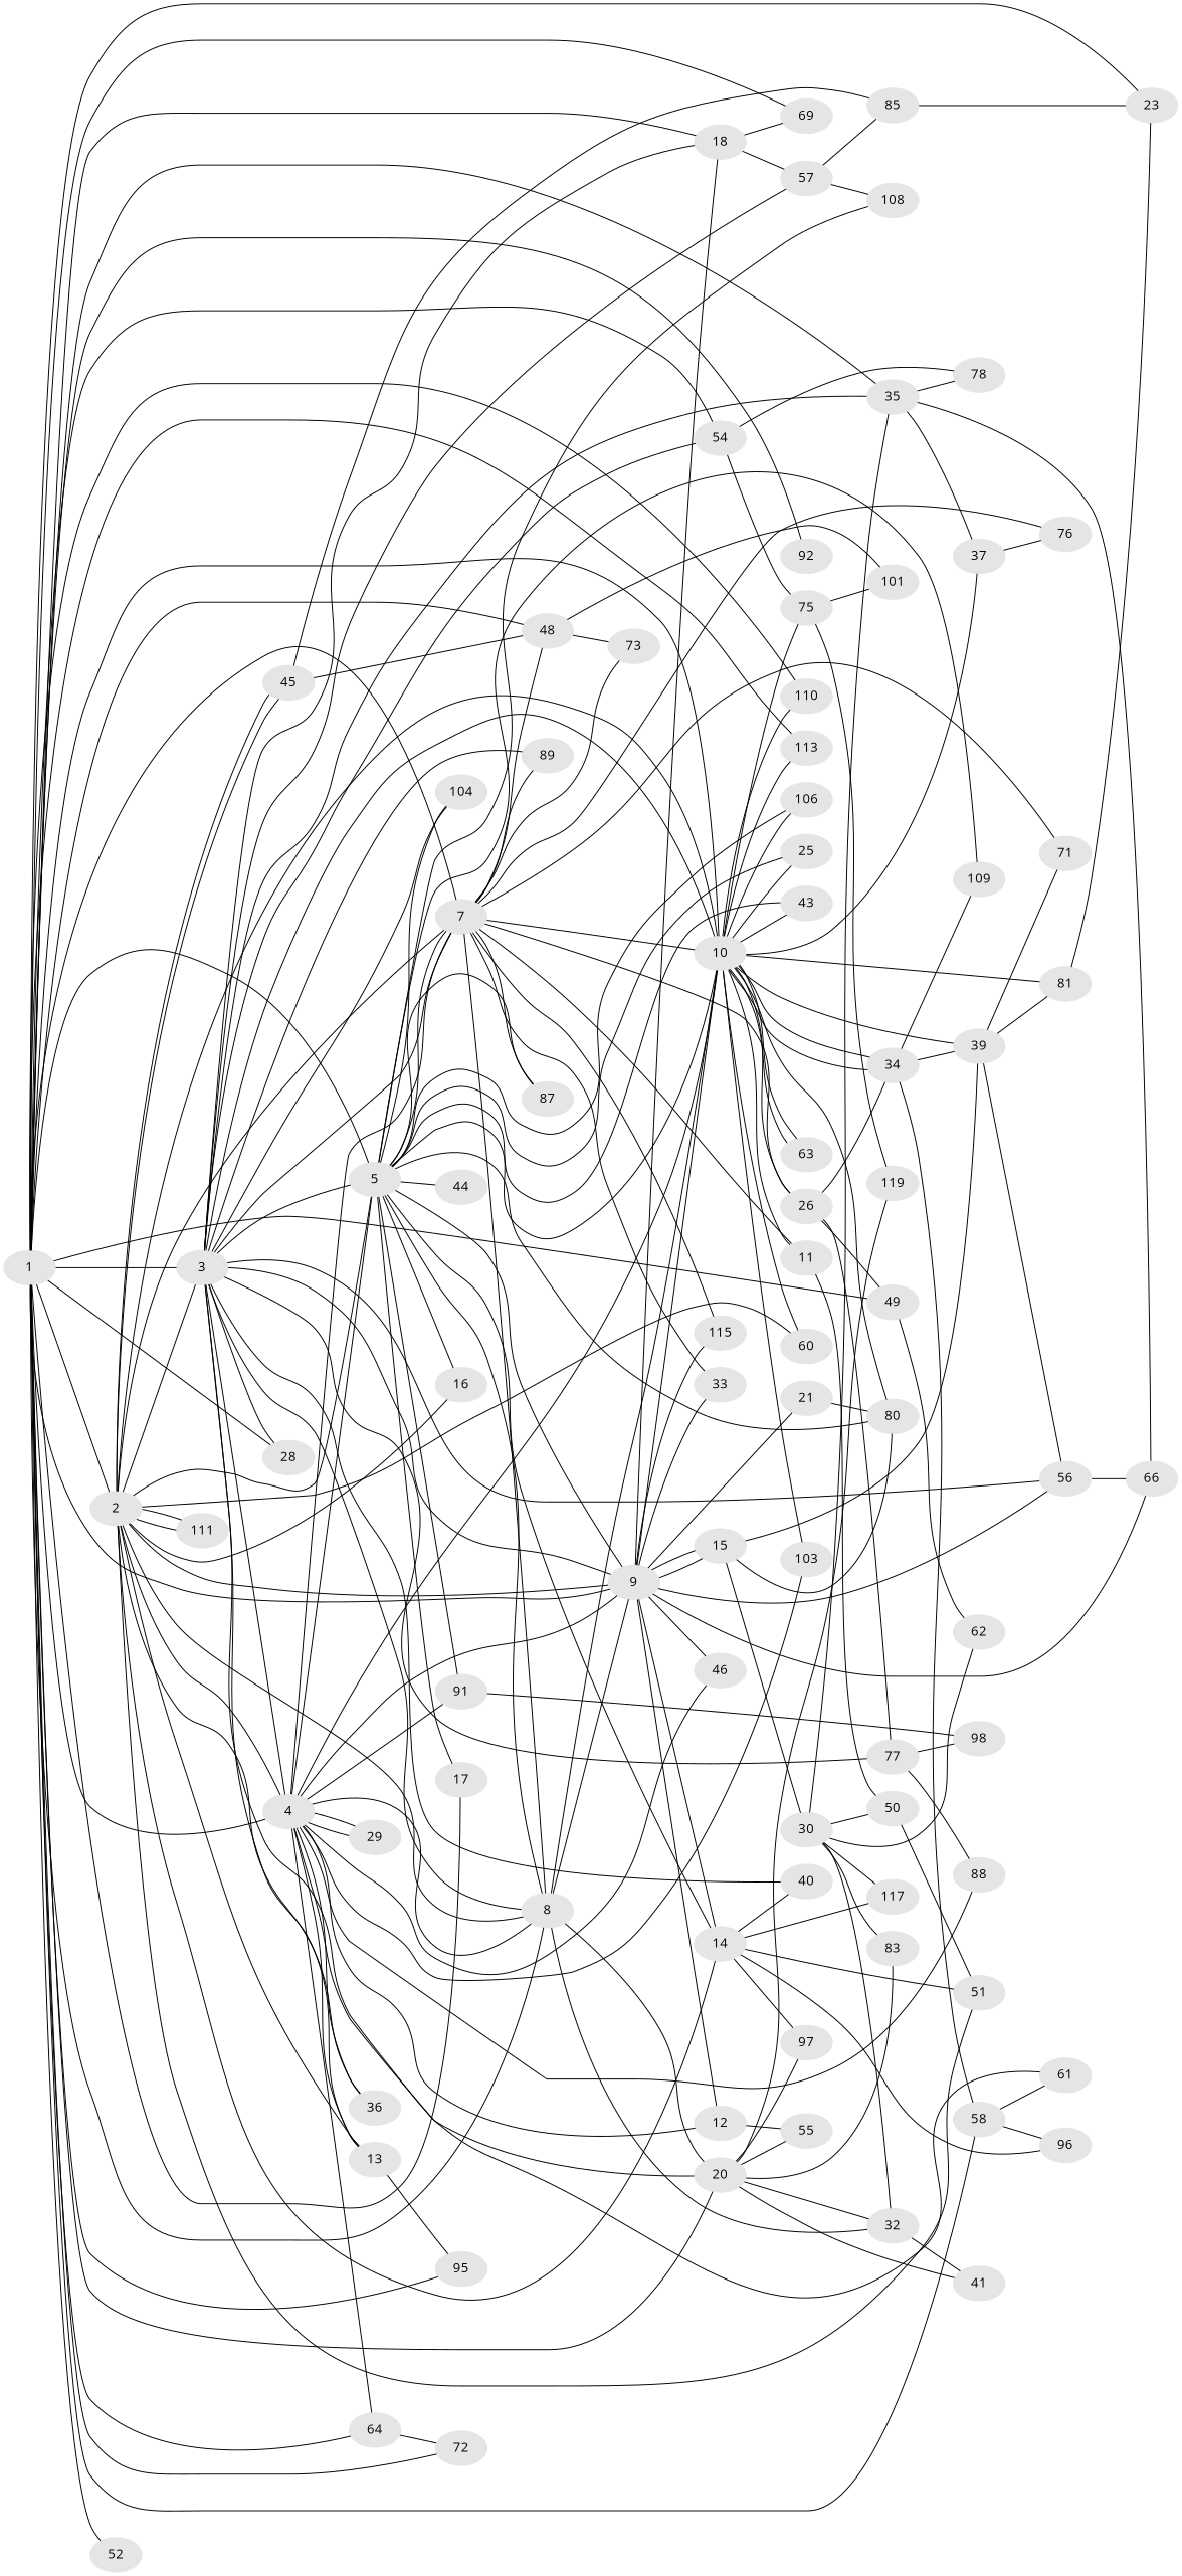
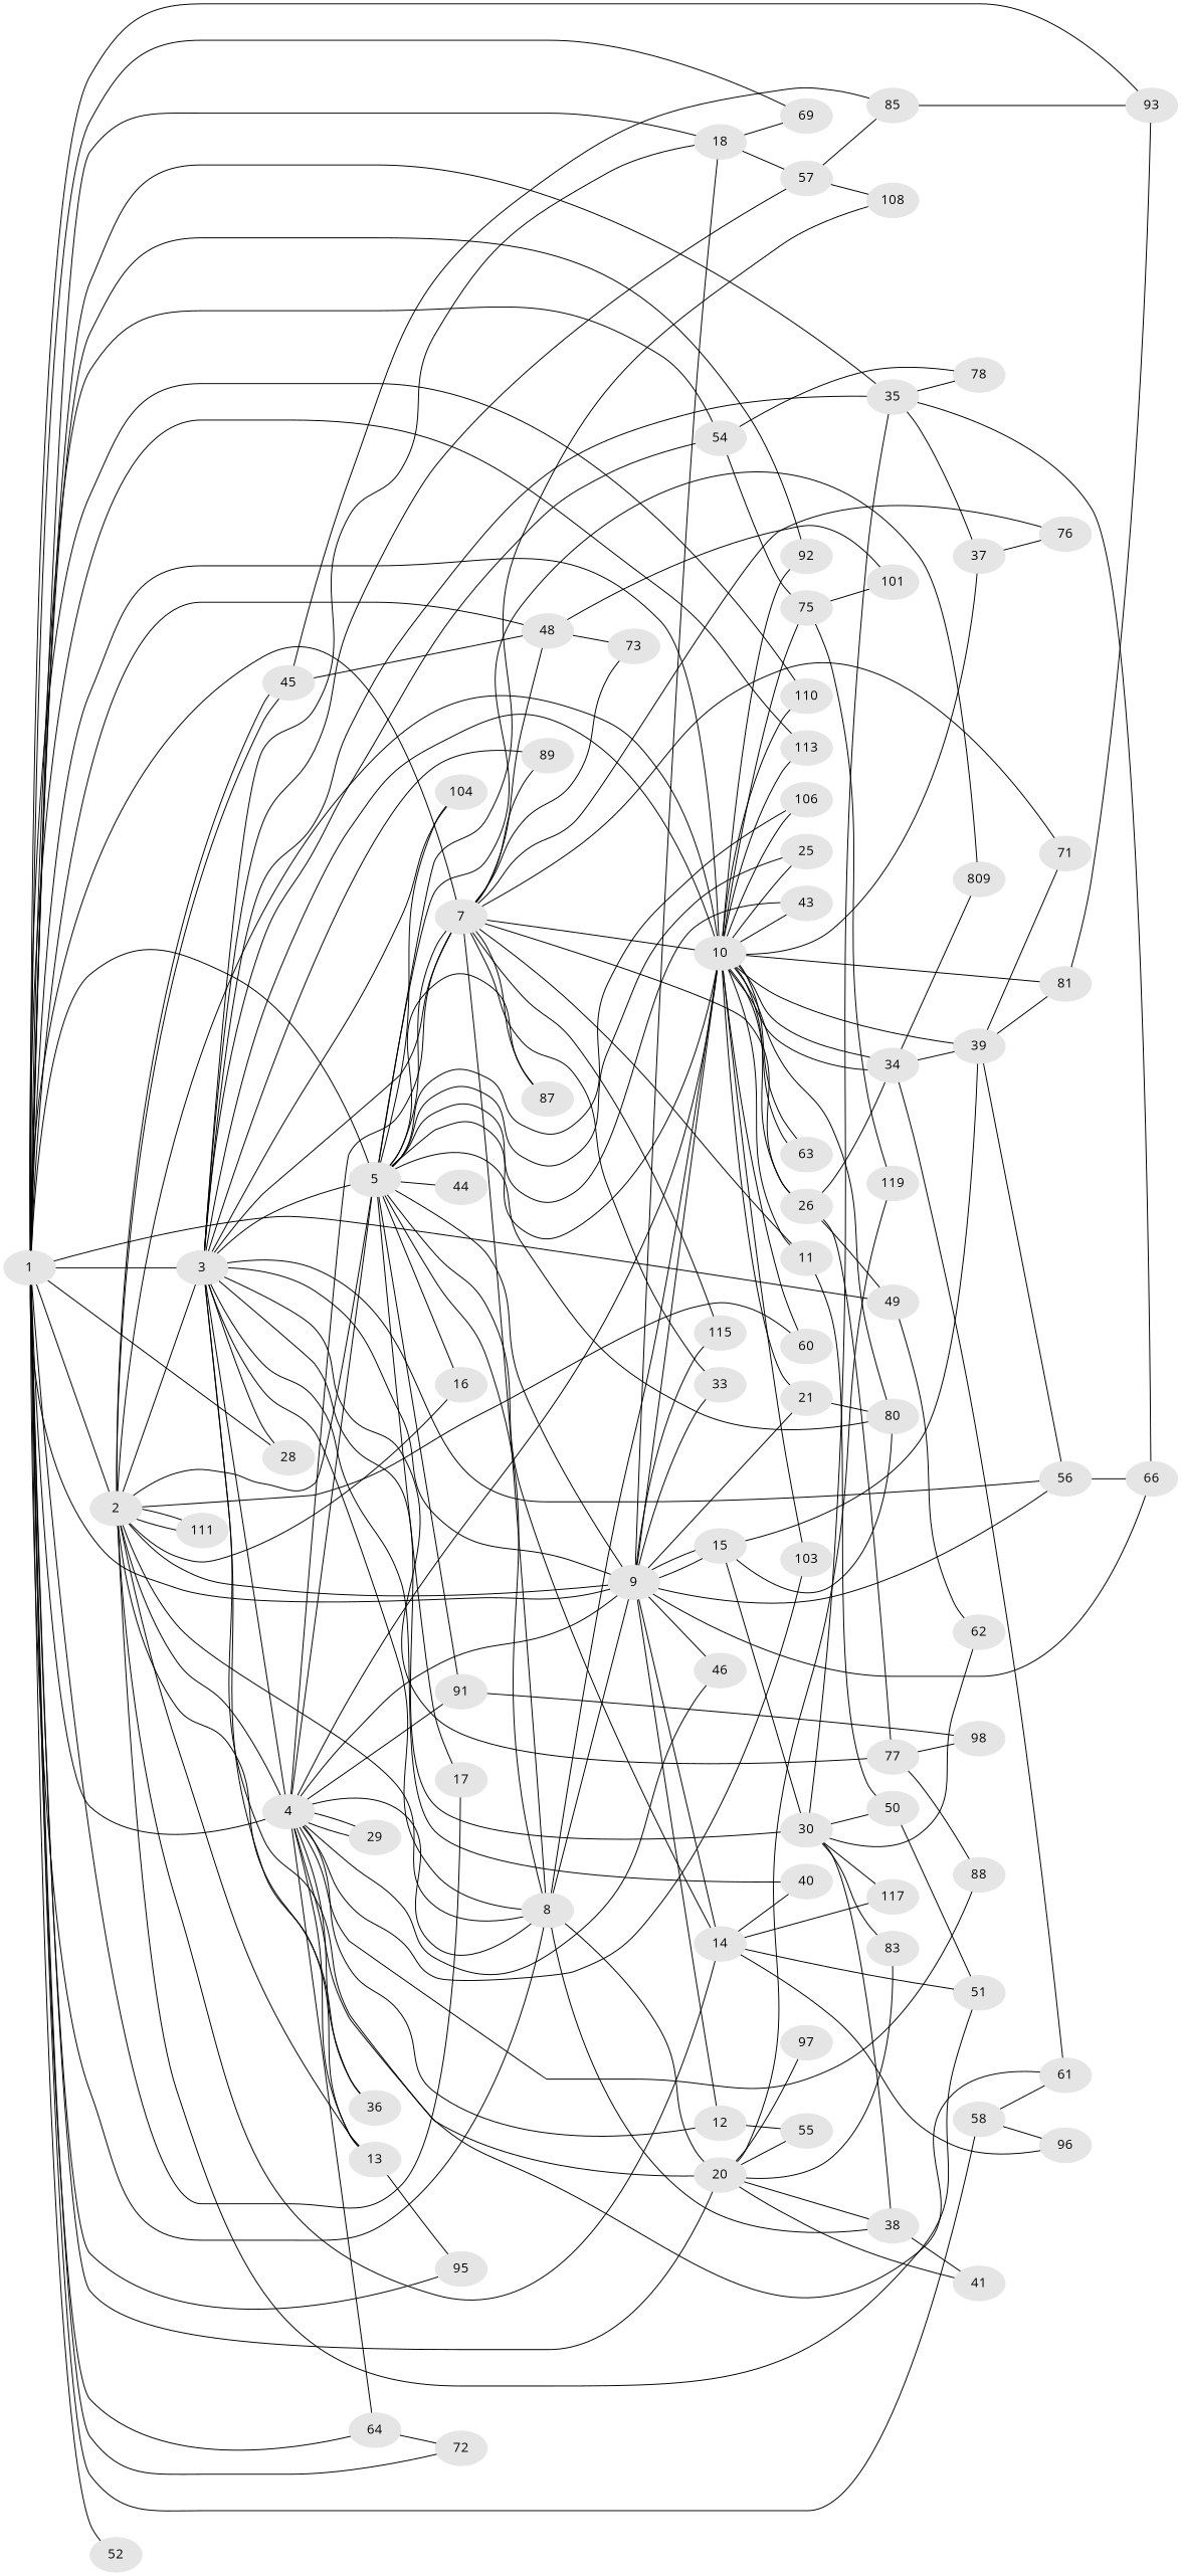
  graph {
    fontname="Open Sans"
    rankdir=LR
    node [color=gray90 fontname="Open Sans" style=filled]
    edge [fontname="Open Sans"]
    1 [super="+6"]
    2 [super="+118"]
    3 [super="+38"]
    4 [super="+22"]
    5 [super="+24"]
    7 [super="+69"]
    8 [super="+40"]
    9 [super="+23"]
    10 [super="+70"]
    17
    18 [super="+19"]
    20 [super="+42"]
    28
    35
    48 [super="+67"]
    49
    52
    54
    58 [super="+79"]
    64
    n21 [label=69]
    72
    92
-   93 [label=23]
+   93
    95
    110
    113
    13 [super="+27"]
    14 [super="+84"]
    16
    36
    45
    51
    60
    111
    30 [super="+47"]
    56 [super="+65"]
    57 [super="+59"]
    77
    89
    n41 [label=40]
    104
    12
    29
    46
    61
    n47 [label=88]
    91
    103
    25
    43 [super="+74"]
    44
    80 [super="+107"]
    87
    106
    108
-   109
+   109 [label=809]
    11
    26 [super="+31"]
    33
    71
    73
    76
    115
-   32 [super="+112"]
+   32 [super="+112" label=38]
    15
    21 [super="+100"]
    66 [super="+105"]
    34 [super="+94"]
    37
    39 [super="+53"]
    63
    75 [super="+88"]
    81 [super="+102"]
    55
    97
    41
    83
    n79 [label=119]
    78
    101
    62
    96
    117
    85
    50
    98
    1 -- 2 [weight=2]
    1 -- 3 [weight=2]
    1 -- 4 [weight=2]
    1 -- 5 [weight=2]
    1 -- 7 [weight=3]
    1 -- 8 [weight=2]
    1 -- 9 [weight=2]
    1 -- 10 [weight=2]
    1 -- 17
    1 -- 18
    1 -- 20
    1 -- 28
    1 -- 35
    1 -- 48
    1 -- 49
    1 -- 52
    1 -- 54
    1 -- 58 [weight=2]
    1 -- 64
    1 -- n21
    1 -- 72
    1 -- 92
    1 -- 93
    1 -- 95
    1 -- 110
    1 -- 113
    2 -- 3 [weight=2]
    2 -- 4
    2 -- 5
-   2 -- 7
    2 -- 8
    2 -- 9
    2 -- 10
    2 -- 13
    2 -- 14
    2 -- 16
    2 -- 36
    2 -- 45
    2 -- 45
    2 -- 51
    2 -- 60
    2 -- 111
    2 -- 111
    3 -- 4
    3 -- 5
    3 -- 7
    3 -- 8 [weight=2]
    3 -- 9
    3 -- 10
    3 -- 18
    3 -- 20
    3 -- 28
    3 -- 35
    3 -- 54
    3 -- 13
+   3 -- 30
    3 -- 56
    3 -- 57 [weight=2]
    3 -- 77
    3 -- 89
    3 -- n41
    3 -- 104
    4 -- 5
    4 -- 7
    4 -- 8
    4 -- 9 [weight=2]
    4 -- 10
    4 -- 64
    4 -- 13
    4 -- 36
    4 -- 12
    4 -- 29
    4 -- 29
    4 -- 46
    4 -- 61
    4 -- n47
    4 -- 91
    4 -- 103
    5 -- 7 [weight=2]
    5 -- 8
    5 -- 9
    5 -- 10
    5 -- 17
    5 -- 14
    5 -- 16
    5 -- 104
    5 -- 91
    5 -- 25
    5 -- 43 [weight=2]
    5 -- 44 [weight=2]
    5 -- 80
    5 -- 87
    5 -- 106
    5 -- 108
    5 -- 109
    7 -- 8
    7 -- 10 [weight=2]
    7 -- 48
    7 -- 89
    7 -- 87
    7 -- 11
    7 -- 26 [weight=2]
    7 -- 33
    7 -- 71
    7 -- 73
    7 -- 76
    7 -- 115
    8 -- 9
    8 -- 10
    8 -- 20
    8 -- 32
    9 -- 10
    9 -- 18
    9 -- 14
    9 -- 56
    9 -- 12
    9 -- 46
    9 -- 33
    9 -- 115
    9 -- 15
    9 -- 15
    9 -- 21
    9 -- 66
+   10 -- 92
    10 -- 110
    10 -- 113
    10 -- 60
    10 -- 103
    10 -- 25
    10 -- 43
    10 -- 80
    10 -- 106
    10 -- 11
    10 -- 26
+   10 -- 21
    10 -- 34
    10 -- 34
    10 -- 37
    10 -- 39
    10 -- 63
    10 -- 63
    10 -- 75
    10 -- 81
    18 -- n21
    18 -- 57
    20 -- 32
    20 -- 55
    20 -- 97
    20 -- 41
    20 -- 83
    20 -- n79
    35 -- 66
    35 -- 37
    35 -- 78
    48 -- 73
    48 -- 101
    49 -- 62
    54 -- 75 [weight=2]
    54 -- 78
    58 -- 61
    58 -- 96
    64 -- 72
    13 -- 95
    14 -- 51
    14 -- n41
-   14 -- 97
    14 -- 96
    14 -- 117
    45 -- 48
    45 -- 85
    30 -- 35 [weight=2]
    30 -- 32
    30 -- 83
    30 -- 62
    30 -- 117
    30 -- 50
    56 -- 66
    57 -- 108
    57 -- 85
    77 -- n47
    77 -- 98
    12 -- 55
    91 -- 98
    11 -- 50
    26 -- 49
    26 -- 77
    26 -- 34
    32 -- 41
    15 -- 30
    15 -- 80
    15 -- 39
    21 -- 80
-   34 -- 58
+   34 -- 61
    34 -- 109
    34 -- 39
    37 -- 76
    39 -- 56
    39 -- 71
    39 -- 81
    75 -- n79
    75 -- 101
    81 -- 93
    85 -- 93
    50 -- 51
  }
